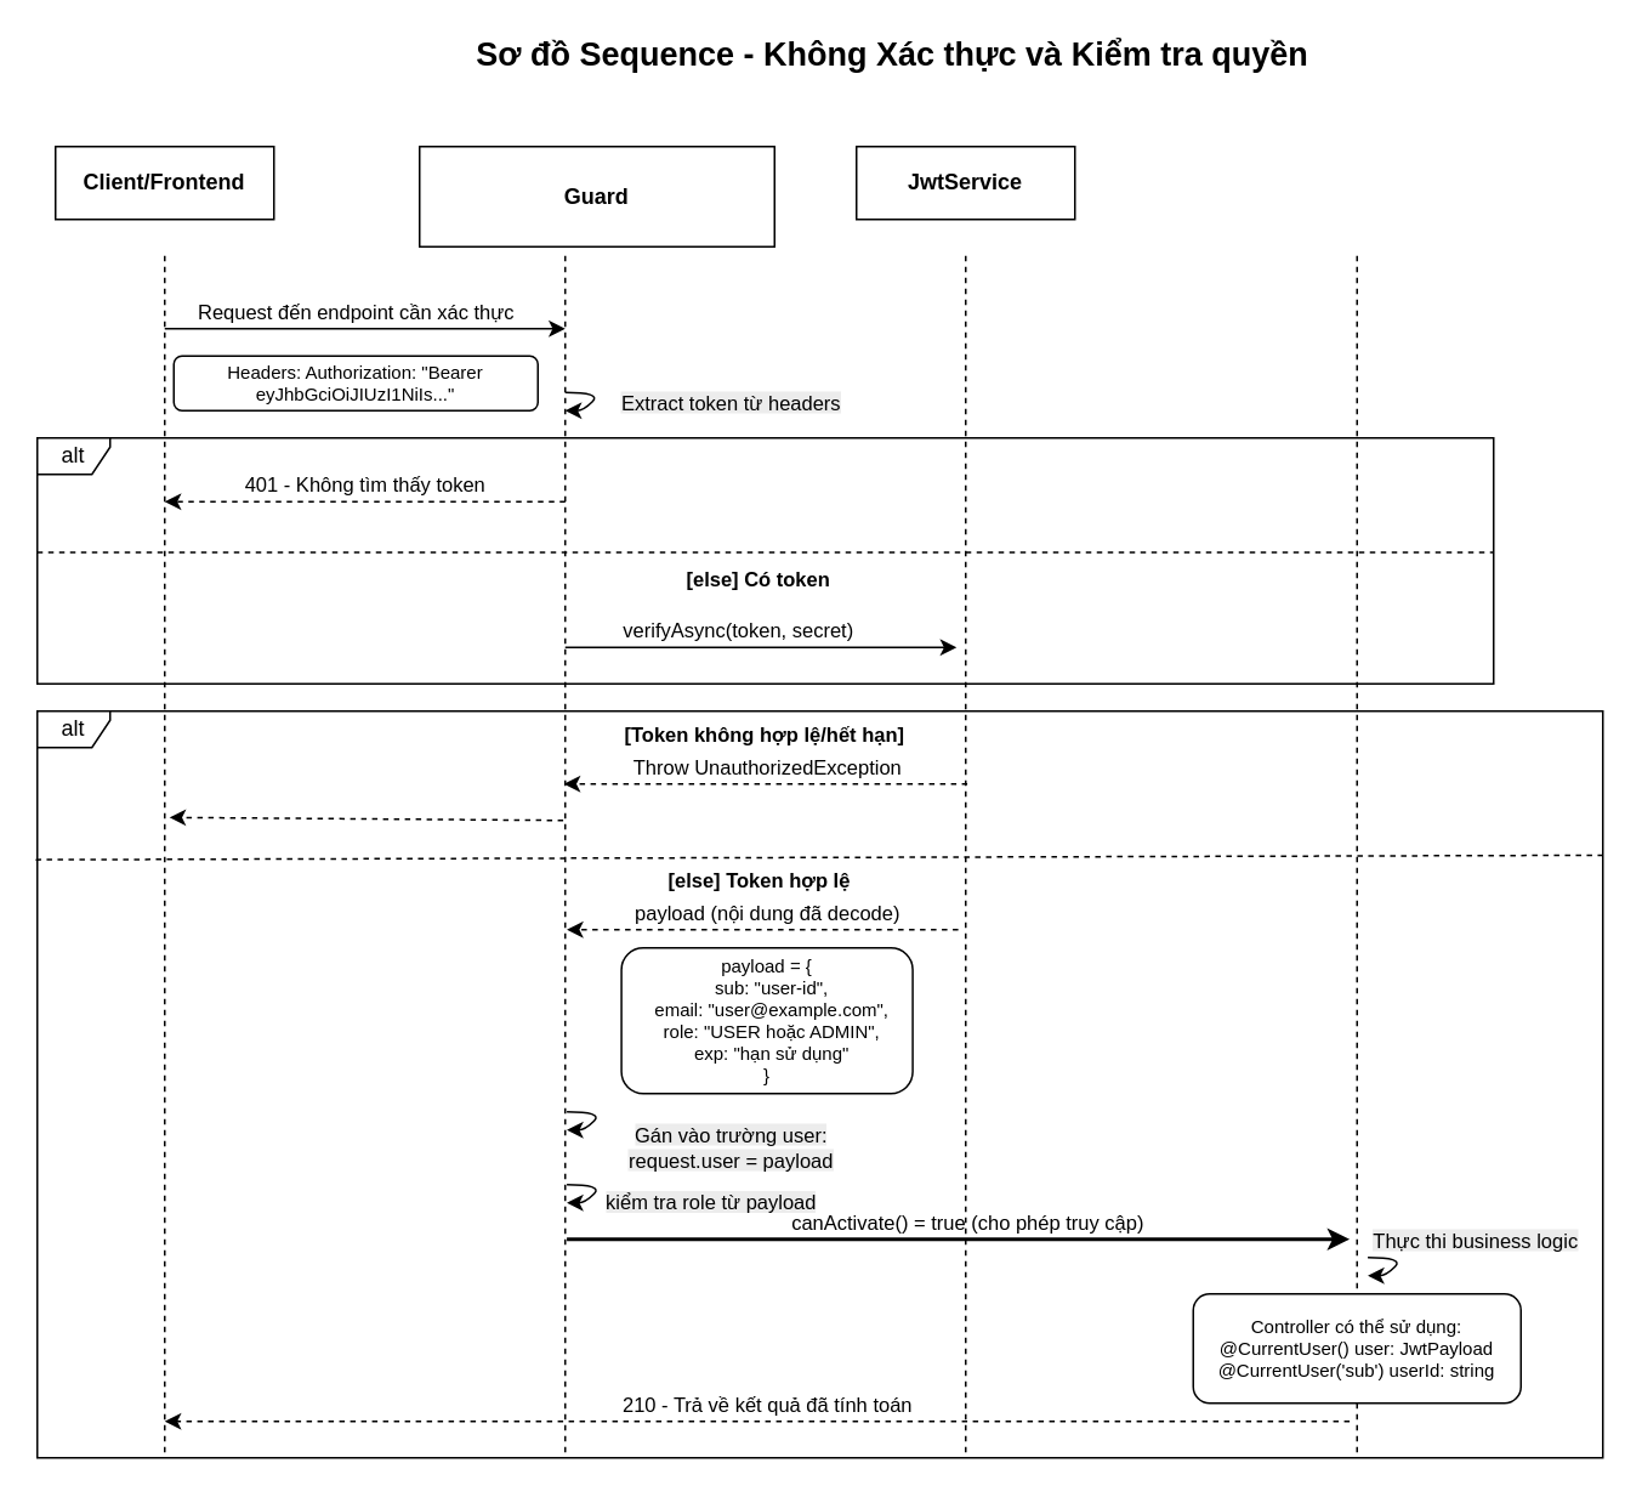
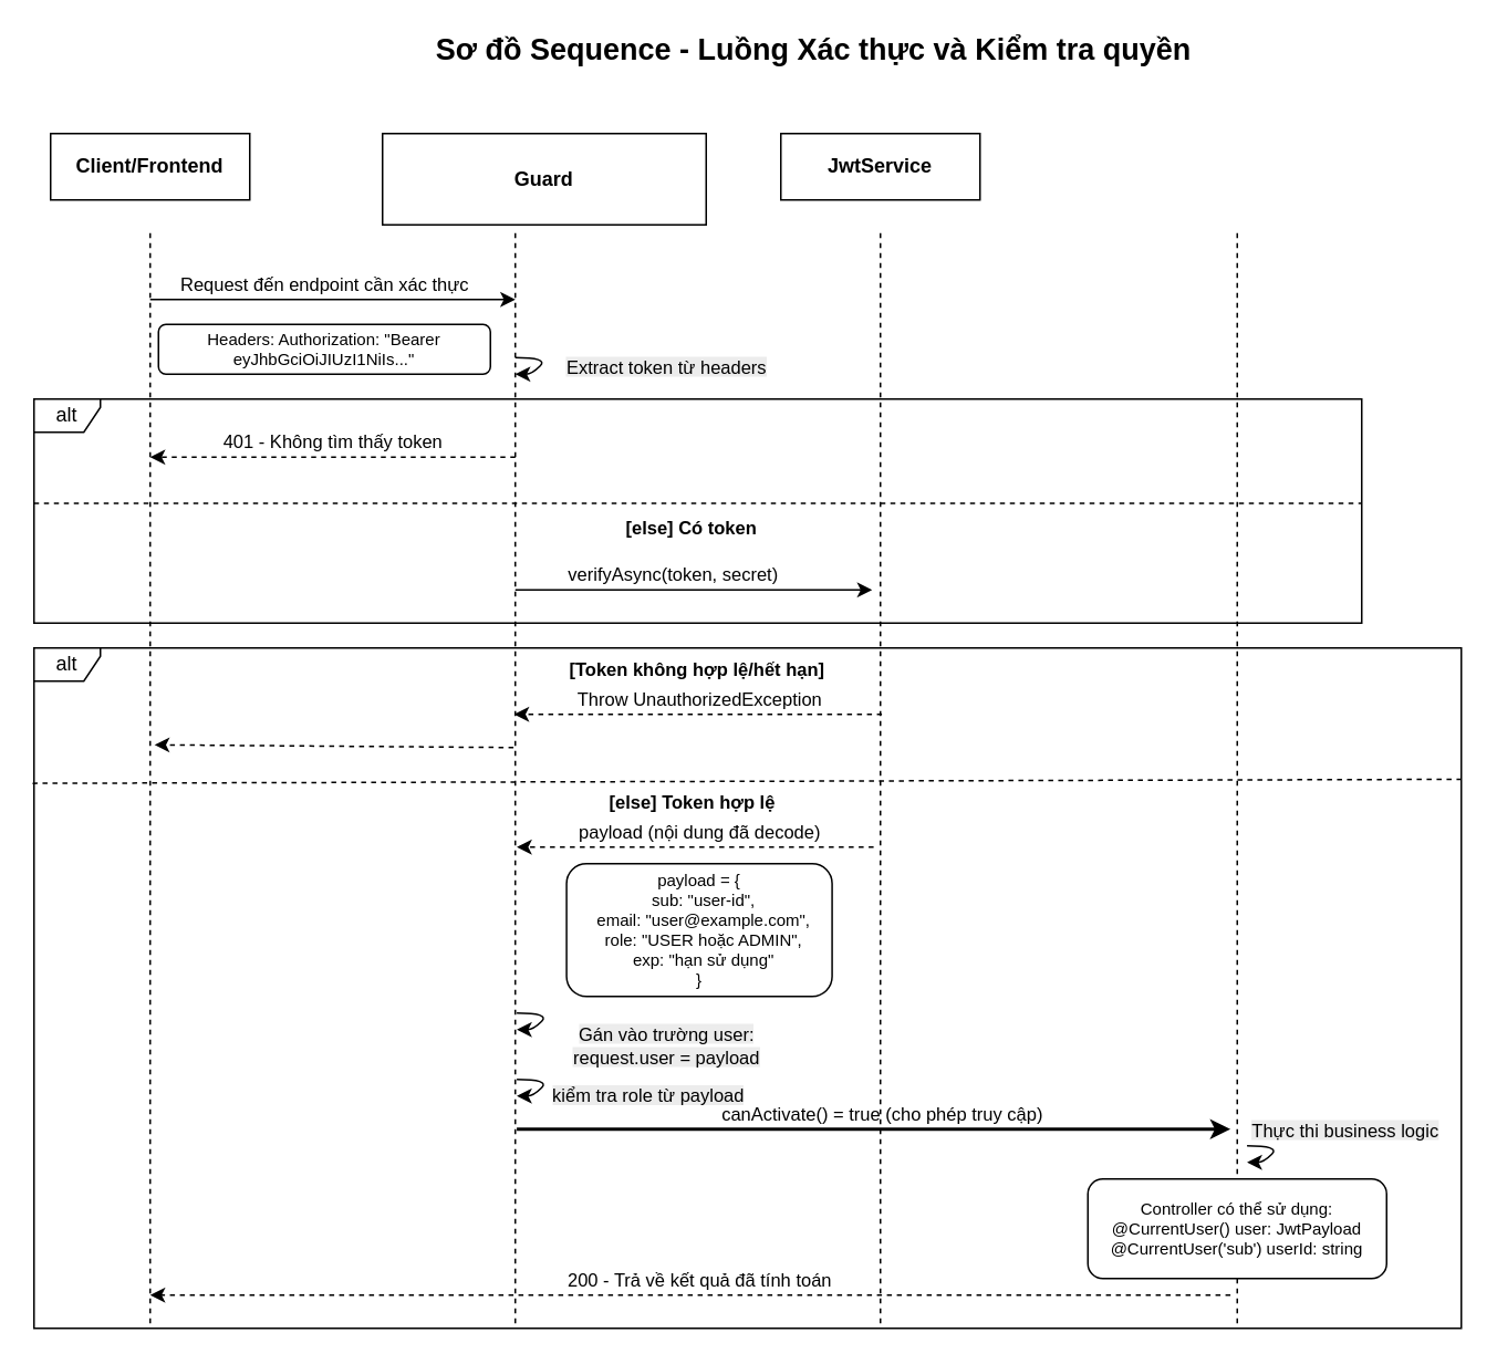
  <mxCell id="0" />
  <mxCell id="1" parent="0" />
  <mxCell id="2" value="alt" style="shape=umlFrame;whiteSpace=wrap;html=1;width=40;height=20;" parent="1" vertex="1"><mxGeometry x="20" y="390" width="860" height="410" as="geometry" /></mxCell>
- <mxCell id="3" value="Sơ đồ Sequence - Không Xác thực và Kiểm tra quyền" style="text;html=1;strokeColor=none;fillColor=none;align=center;verticalAlign=middle;whiteSpace=wrap;rounded=0;fontSize=18;fontStyle=1;" parent="1" vertex="1"><mxGeometry x="250" y="20" width="480" height="20" as="geometry" /></mxCell>
+ <mxCell id="3" value="Sơ đồ Sequence - Luồng Xác thực và Kiểm tra quyền" style="text;html=1;strokeColor=none;fillColor=none;align=center;verticalAlign=middle;whiteSpace=wrap;rounded=0;fontSize=18;fontStyle=1;" parent="1" vertex="1"><mxGeometry x="250" y="20" width="480" height="20" as="geometry" /></mxCell>
  <mxCell id="4" value="Client/Frontend" style="rounded=0;whiteSpace=wrap;html=1;fontStyle=1;" parent="1" vertex="1"><mxGeometry x="30" y="80" width="120" height="40" as="geometry" /></mxCell>
  <mxCell id="5" value="Guard" style="rounded=0;whiteSpace=wrap;html=1;fontStyle=1;" parent="1" vertex="1"><mxGeometry x="230" y="80" width="195" height="55" as="geometry" /></mxCell>
  <mxCell id="6" value="JwtService" style="rounded=0;whiteSpace=wrap;html=1;fontStyle=1;" parent="1" vertex="1"><mxGeometry x="470" y="80" width="120" height="40" as="geometry" /></mxCell>
  <mxCell id="7" value="" style="endArrow=none;dashed=1;html=1;strokeWidth=1;" parent="1" edge="1"><mxGeometry width="50" height="50" relative="1" as="geometry"><mxPoint x="90" y="140" as="sourcePoint" /><mxPoint x="90" y="800" as="targetPoint" /></mxGeometry></mxCell>
  <mxCell id="8" value="" style="endArrow=none;dashed=1;html=1;strokeWidth=1;" parent="1" edge="1"><mxGeometry width="50" height="50" relative="1" as="geometry"><mxPoint x="310" y="140" as="sourcePoint" /><mxPoint x="310" y="800" as="targetPoint" /></mxGeometry></mxCell>
  <mxCell id="9" value="" style="endArrow=none;dashed=1;html=1;strokeWidth=1;" parent="1" edge="1"><mxGeometry width="50" height="50" relative="1" as="geometry"><mxPoint x="530" y="140" as="sourcePoint" /><mxPoint x="530" y="800" as="targetPoint" /></mxGeometry></mxCell>
  <mxCell id="10" value="" style="endArrow=none;dashed=1;html=1;strokeWidth=1;" parent="1" edge="1"><mxGeometry width="50" height="50" relative="1" as="geometry"><mxPoint x="745" y="140" as="sourcePoint" /><mxPoint x="745" y="800" as="targetPoint" /></mxGeometry></mxCell>
  <mxCell id="11" value="" style="endArrow=classic;html=1;strokeWidth=1;" parent="1" edge="1"><mxGeometry width="50" height="50" relative="1" as="geometry"><mxPoint x="90" y="180" as="sourcePoint" /><mxPoint x="310" y="180" as="targetPoint" /></mxGeometry></mxCell>
  <mxCell id="12" value="&lt;span style=&quot;font-weight: normal;&quot;&gt;Request đến endpoint cần xác thực&lt;/span&gt;" style="text;html=1;align=center;verticalAlign=bottom;resizable=0;points=[];autosize=1;fontStyle=1;fontSize=11;" parent="1" vertex="1"><mxGeometry x="95" y="150" width="200" height="30" as="geometry" /></mxCell>
  <mxCell id="13" value="Headers: Authorization: &quot;Bearer eyJhbGciOiJIUzI1NiIs...&quot;" style="rounded=1;whiteSpace=wrap;html=1;fontSize=10;" parent="1" vertex="1"><mxGeometry x="95" y="195" width="200" height="30" as="geometry" /></mxCell>
  <mxCell id="14" value="alt" style="shape=umlFrame;whiteSpace=wrap;html=1;width=40;height=20;shadow=0;" parent="1" vertex="1"><mxGeometry x="20" y="240" width="800" height="135" as="geometry" /></mxCell>
  <mxCell id="15" value="" style="endArrow=classic;html=1;strokeWidth=1;dashed=1;" parent="1" edge="1"><mxGeometry width="50" height="50" relative="1" as="geometry"><mxPoint x="310" y="275" as="sourcePoint" /><mxPoint x="90" y="275" as="targetPoint" /></mxGeometry></mxCell>
  <mxCell id="16" value="401 - Không tìm thấy token" style="text;html=1;align=center;verticalAlign=bottom;resizable=0;points=[];autosize=1;fontSize=11;color=#c62828;" parent="1" vertex="1"><mxGeometry x="130" y="250" width="140" height="25" as="geometry" /></mxCell>
  <mxCell id="17" value="&lt;b style=&quot;font-style: normal;&quot;&gt;[else] Có token&lt;/b&gt;" style="text;html=1;align=left;verticalAlign=top;resizable=0;points=[];autosize=1;fontStyle=2;fontSize=11;color=#2e7d32;" parent="1" vertex="1"><mxGeometry x="375" y="305" width="100" height="30" as="geometry" /></mxCell>
  <mxCell id="18" value="" style="endArrow=classic;html=1;strokeWidth=1;" parent="1" edge="1"><mxGeometry width="50" height="50" relative="1" as="geometry"><mxPoint x="310" y="355" as="sourcePoint" /><mxPoint x="525" y="355" as="targetPoint" /></mxGeometry></mxCell>
  <mxCell id="19" value="verifyAsync(token, secret)" style="text;html=1;align=center;verticalAlign=bottom;resizable=0;points=[];autosize=1;fontSize=11;" parent="1" vertex="1"><mxGeometry x="340" y="330" width="130" height="25" as="geometry" /></mxCell>
  <mxCell id="20" value="&lt;b style=&quot;font-style: normal;&quot;&gt;[Token không hợp lệ/hết hạn]&lt;/b&gt;" style="text;html=1;align=left;verticalAlign=top;resizable=0;points=[];autosize=1;fontStyle=2;fontSize=11;color=#c62828;" parent="1" vertex="1"><mxGeometry x="340.89" y="390" width="180" height="30" as="geometry" /></mxCell>
  <mxCell id="21" value="" style="endArrow=classic;html=1;strokeWidth=1;dashed=1;entryX=0.526;entryY=1.135;entryDx=0;entryDy=0;entryPerimeter=0;" parent="1" edge="1"><mxGeometry width="50" height="50" relative="1" as="geometry"><mxPoint x="530.89" y="430" as="sourcePoint" /><mxPoint x="309.27" y="430.005" as="targetPoint" /></mxGeometry></mxCell>
  <mxCell id="22" value="Throw UnauthorizedException" style="edgeLabel;html=1;align=center;verticalAlign=middle;resizable=0;points=[];" parent="21" vertex="1" connectable="0"><mxGeometry x="-0.148" y="-1" relative="1" as="geometry"><mxPoint x="-16" y="-9" as="offset" /></mxGeometry></mxCell>
  <mxCell id="23" value="&lt;span style=&quot;font-style: normal;&quot;&gt;&lt;b&gt;[else] Token hợp lệ&lt;/b&gt;&lt;/span&gt;" style="text;html=1;align=left;verticalAlign=top;resizable=0;points=[];autosize=1;fontStyle=2;fontSize=11;color=#2e7d32;" parent="1" vertex="1"><mxGeometry x="365" y="470" width="120" height="30" as="geometry" /></mxCell>
  <mxCell id="24" value="" style="endArrow=classic;html=1;strokeWidth=1;dashed=1;" parent="1" edge="1"><mxGeometry width="50" height="50" relative="1" as="geometry"><mxPoint x="525.89" y="510" as="sourcePoint" /><mxPoint x="310.89" y="510" as="targetPoint" /></mxGeometry></mxCell>
  <mxCell id="25" value="payload (nội dung đã decode)" style="text;html=1;align=center;verticalAlign=bottom;resizable=0;points=[];autosize=1;fontSize=11;" parent="1" vertex="1"><mxGeometry x="335.89" y="480" width="170" height="30" as="geometry" /></mxCell>
  <mxCell id="26" value="payload = {&lt;br&gt;&amp;nbsp;&amp;nbsp;sub: &quot;user-id&quot;,&lt;br&gt;&amp;nbsp;&amp;nbsp;email: &quot;user@example.com&quot;,&lt;br&gt;&amp;nbsp;&amp;nbsp;role: &quot;USER hoặc ADMIN&quot;,&lt;br&gt;&amp;nbsp;&amp;nbsp;exp: &quot;hạn sử dụng&quot;&lt;br&gt;}" style="rounded=1;whiteSpace=wrap;html=1;fontSize=10;" parent="1" vertex="1"><mxGeometry x="340.89" y="520" width="160" height="80" as="geometry" /></mxCell>
  <mxCell id="27" value="" style="endArrow=classic;html=1;strokeWidth=2;" parent="1" edge="1"><mxGeometry width="50" height="50" relative="1" as="geometry"><mxPoint x="310.89" y="680" as="sourcePoint" /><mxPoint x="740.89" y="680" as="targetPoint" /></mxGeometry></mxCell>
  <mxCell id="28" value="Controller có thể sử dụng:&lt;br&gt;@CurrentUser() user: JwtPayload&lt;br&gt;@CurrentUser('sub') userId: string" style="rounded=1;whiteSpace=wrap;html=1;fontSize=10;" parent="1" vertex="1"><mxGeometry x="655" y="710" width="180" height="60" as="geometry" /></mxCell>
  <mxCell id="29" value="" style="endArrow=classic;html=1;strokeWidth=1;dashed=1;" parent="1" edge="1"><mxGeometry width="50" height="50" relative="1" as="geometry"><mxPoint x="740.89" y="780" as="sourcePoint" /><mxPoint x="90" y="780" as="targetPoint" /></mxGeometry></mxCell>
- <mxCell id="30" value="&lt;span style=&quot;font-weight: normal;&quot;&gt;210 - Trả về kết quả đã tính toán&lt;/span&gt;" style="text;html=1;align=center;verticalAlign=bottom;resizable=0;points=[];autosize=1;fontSize=11;color=#2e7d32;fontStyle=1;" parent="1" vertex="1"><mxGeometry x="330.89" y="750" width="180" height="30" as="geometry" /></mxCell>
+ <mxCell id="30" value="&lt;span style=&quot;font-weight: normal;&quot;&gt;200 - Trả về kết quả đã tính toán&lt;/span&gt;" style="text;html=1;align=center;verticalAlign=bottom;resizable=0;points=[];autosize=1;fontSize=11;color=#2e7d32;fontStyle=1;" parent="1" vertex="1"><mxGeometry x="330.89" y="750" width="180" height="30" as="geometry" /></mxCell>
  <mxCell id="31" value="" style="curved=1;endArrow=classic;html=1;rounded=0;" parent="1" edge="1"><mxGeometry width="50" height="50" relative="1" as="geometry"><mxPoint x="310" y="215" as="sourcePoint" /><mxPoint x="310" y="225" as="targetPoint" /><Array as="points"><mxPoint x="330" y="215" /><mxPoint x="320" y="225" /></Array></mxGeometry></mxCell>
  <mxCell id="32" value="&lt;span style=&quot;background-color: rgb(236, 236, 236);&quot;&gt;Extract token từ headers&lt;/span&gt;" style="edgeLabel;html=1;align=center;verticalAlign=middle;resizable=0;points=[];" parent="31" connectable="0" vertex="1"><mxGeometry x="0.175" y="-1" relative="1" as="geometry"><mxPoint x="75" y="2" as="offset" /></mxGeometry></mxCell>
  <mxCell id="33" value="" style="curved=1;endArrow=classic;html=1;rounded=0;" parent="1" edge="1"><mxGeometry width="50" height="50" relative="1" as="geometry"><mxPoint x="310.89" y="610" as="sourcePoint" /><mxPoint x="310.89" y="620" as="targetPoint" /><Array as="points"><mxPoint x="330.89" y="610" /><mxPoint x="320.89" y="620" /></Array></mxGeometry></mxCell>
  <mxCell id="34" value="&lt;span style=&quot;background-color: rgb(236, 236, 236);&quot;&gt;Gán vào trường user:&lt;/span&gt;&lt;br&gt;&lt;div&gt;&lt;span style=&quot;background-color: rgb(236, 236, 236);&quot;&gt;request.user = payload&lt;/span&gt;&lt;/div&gt;" style="edgeLabel;html=1;align=center;verticalAlign=middle;resizable=0;points=[];" parent="33" connectable="0" vertex="1"><mxGeometry x="0.175" y="-1" relative="1" as="geometry"><mxPoint x="75" y="16" as="offset" /></mxGeometry></mxCell>
  <mxCell id="35" value="" style="endArrow=classic;html=1;strokeWidth=1;dashed=1;entryX=0.526;entryY=1.135;entryDx=0;entryDy=0;entryPerimeter=0;" parent="1" edge="1"><mxGeometry width="50" height="50" relative="1" as="geometry"><mxPoint x="308.89" y="450" as="sourcePoint" /><mxPoint x="92.58" y="448.375" as="targetPoint" /></mxGeometry></mxCell>
  <mxCell id="36" value="" style="curved=1;endArrow=classic;html=1;rounded=0;" parent="1" edge="1"><mxGeometry width="50" height="50" relative="1" as="geometry"><mxPoint x="750.89" y="690" as="sourcePoint" /><mxPoint x="750.89" y="700" as="targetPoint" /><Array as="points"><mxPoint x="770.89" y="690" /><mxPoint x="760.89" y="700" /></Array></mxGeometry></mxCell>
  <mxCell id="37" value="&lt;span style=&quot;background-color: rgb(236, 236, 236);&quot;&gt;Thực thi business logic&lt;/span&gt;" style="edgeLabel;html=1;align=center;verticalAlign=middle;resizable=0;points=[];" parent="36" connectable="0" vertex="1"><mxGeometry x="0.175" y="-1" relative="1" as="geometry"><mxPoint x="44" y="-13" as="offset" /></mxGeometry></mxCell>
  <mxCell id="38" value="" style="endArrow=none;dashed=1;html=1;rounded=0;exitX=0;exitY=0.466;exitDx=0;exitDy=0;exitPerimeter=0;entryX=1;entryY=0.466;entryDx=0;entryDy=0;entryPerimeter=0;" parent="1" source="14" target="14" edge="1"><mxGeometry width="50" height="50" relative="1" as="geometry"><mxPoint x="320" y="455" as="sourcePoint" /><mxPoint x="370" y="405" as="targetPoint" /></mxGeometry></mxCell>
  <mxCell id="39" value="" style="endArrow=none;dashed=1;html=1;rounded=0;exitX=-0.001;exitY=0.199;exitDx=0;exitDy=0;exitPerimeter=0;entryX=1;entryY=0.193;entryDx=0;entryDy=0;entryPerimeter=0;strokeWidth=1;" parent="1" source="2" target="2" edge="1"><mxGeometry width="50" height="50" relative="1" as="geometry"><mxPoint x="30.89" y="472" as="sourcePoint" /><mxPoint x="832.89" y="470" as="targetPoint" /></mxGeometry></mxCell>
  <mxCell id="40" value="canActivate() = true (cho phép truy cập)" style="text;html=1;align=center;verticalAlign=bottom;resizable=0;points=[];autosize=1;fontSize=11;" parent="1" vertex="1"><mxGeometry x="420.89" y="650" width="220" height="30" as="geometry" /></mxCell>
  <mxCell id="41" value="" style="curved=1;endArrow=classic;html=1;rounded=0;" edge="1" parent="1"><mxGeometry width="50" height="50" relative="1" as="geometry"><mxPoint x="310.89" y="650" as="sourcePoint" /><mxPoint x="310.89" y="660" as="targetPoint" /><Array as="points"><mxPoint x="330.89" y="650" /><mxPoint x="320.89" y="660" /></Array></mxGeometry></mxCell>
  <mxCell id="42" value="&lt;span style=&quot;background-color: rgb(236, 236, 236);&quot;&gt;kiểm tra role từ payload&lt;/span&gt;" style="edgeLabel;html=1;align=center;verticalAlign=middle;resizable=0;points=[];" connectable="0" vertex="1" parent="41"><mxGeometry x="0.175" y="-1" relative="1" as="geometry"><mxPoint x="64" y="6" as="offset" /></mxGeometry></mxCell>
